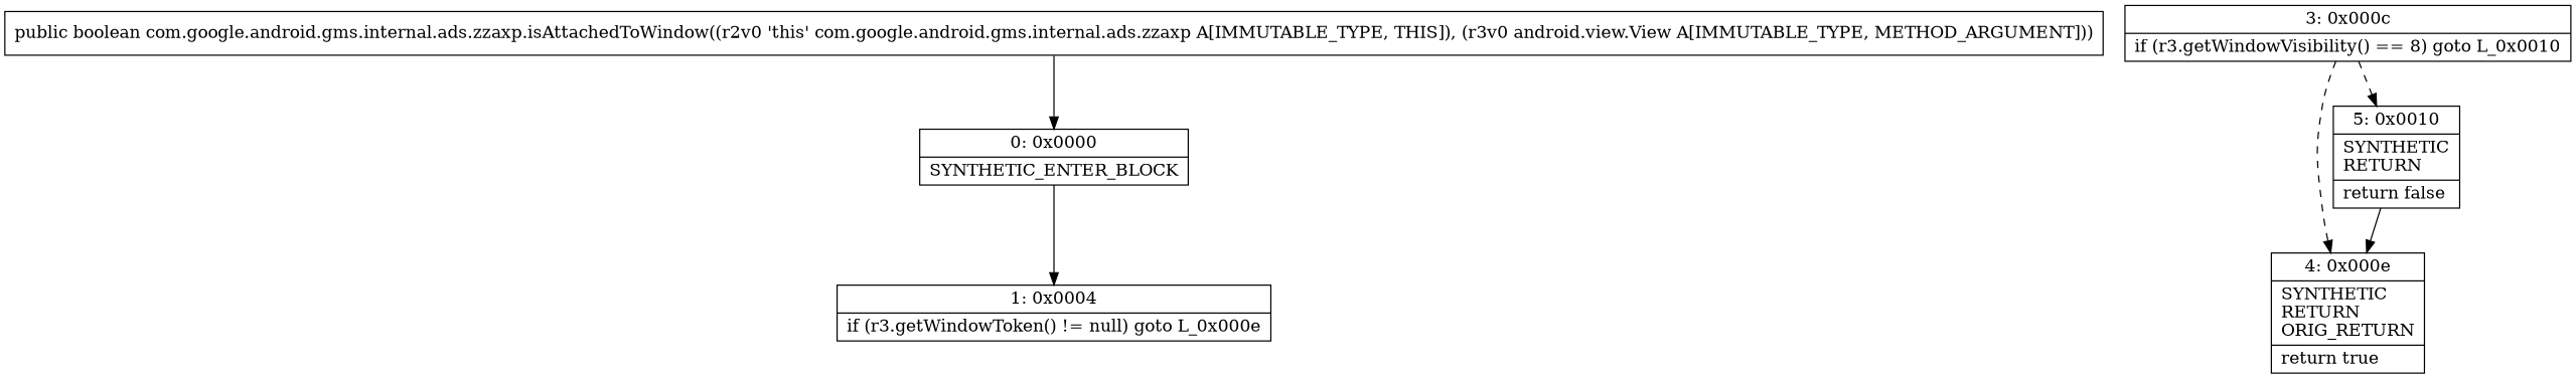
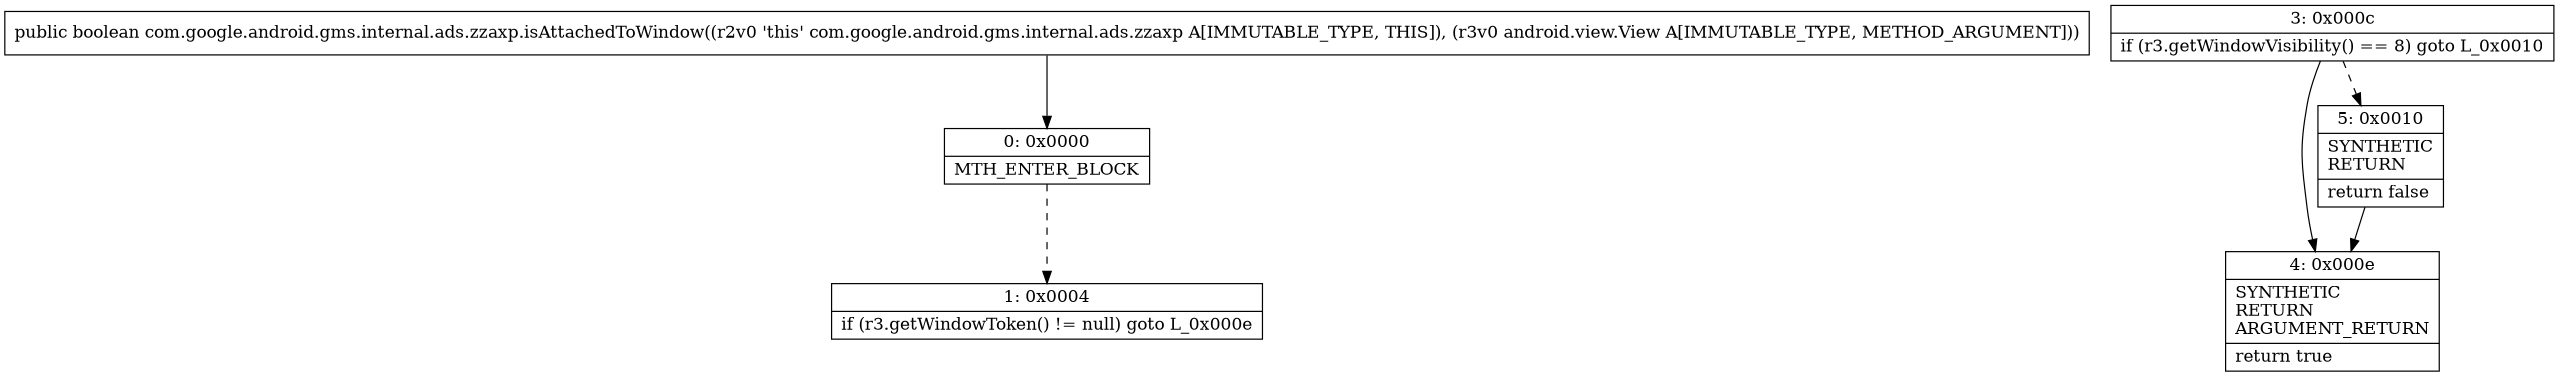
  digraph {
    node [shape=record]
-   n1 [label="{0\:\ 0x0000|SYNTHETIC_ENTER_BLOCK\l}"]
+   n1 [label="{0\:\ 0x0000|MTH_ENTER_BLOCK\l}"]
    n2 [label="{1\:\ 0x0004|if (r3.getWindowToken() != null) goto L_0x000e\l}"]
-   n3 [label="{4\:\ 0x000e|SYNTHETIC\lRETURN\lORIG_RETURN\l|return true\l}"]
+   n3 [label="{4\:\ 0x000e|SYNTHETIC\lRETURN\lARGUMENT_RETURN\l|return true\l}"]
    n4 [label="{3\:\ 0x000c|if (r3.getWindowVisibility() == 8) goto L_0x0010\l}"]
    n5 [label="{5\:\ 0x0010|SYNTHETIC\lRETURN\l|return false\l}"]
    n6 [label="{public boolean com.google.android.gms.internal.ads.zzaxp.isAttachedToWindow((r2v0 'this' com.google.android.gms.internal.ads.zzaxp A[IMMUTABLE_TYPE, THIS]), (r3v0 android.view.View A[IMMUTABLE_TYPE, METHOD_ARGUMENT])) }"]
-   n1 -> n2
-   n4 -> n3 [style=dashed]
+   n1 -> n2 [style=dashed]
+   n4 -> n3 [style=solid]
    n4 -> n5 [style=dashed]
    n5 -> n3
    n6 -> n1
  }
